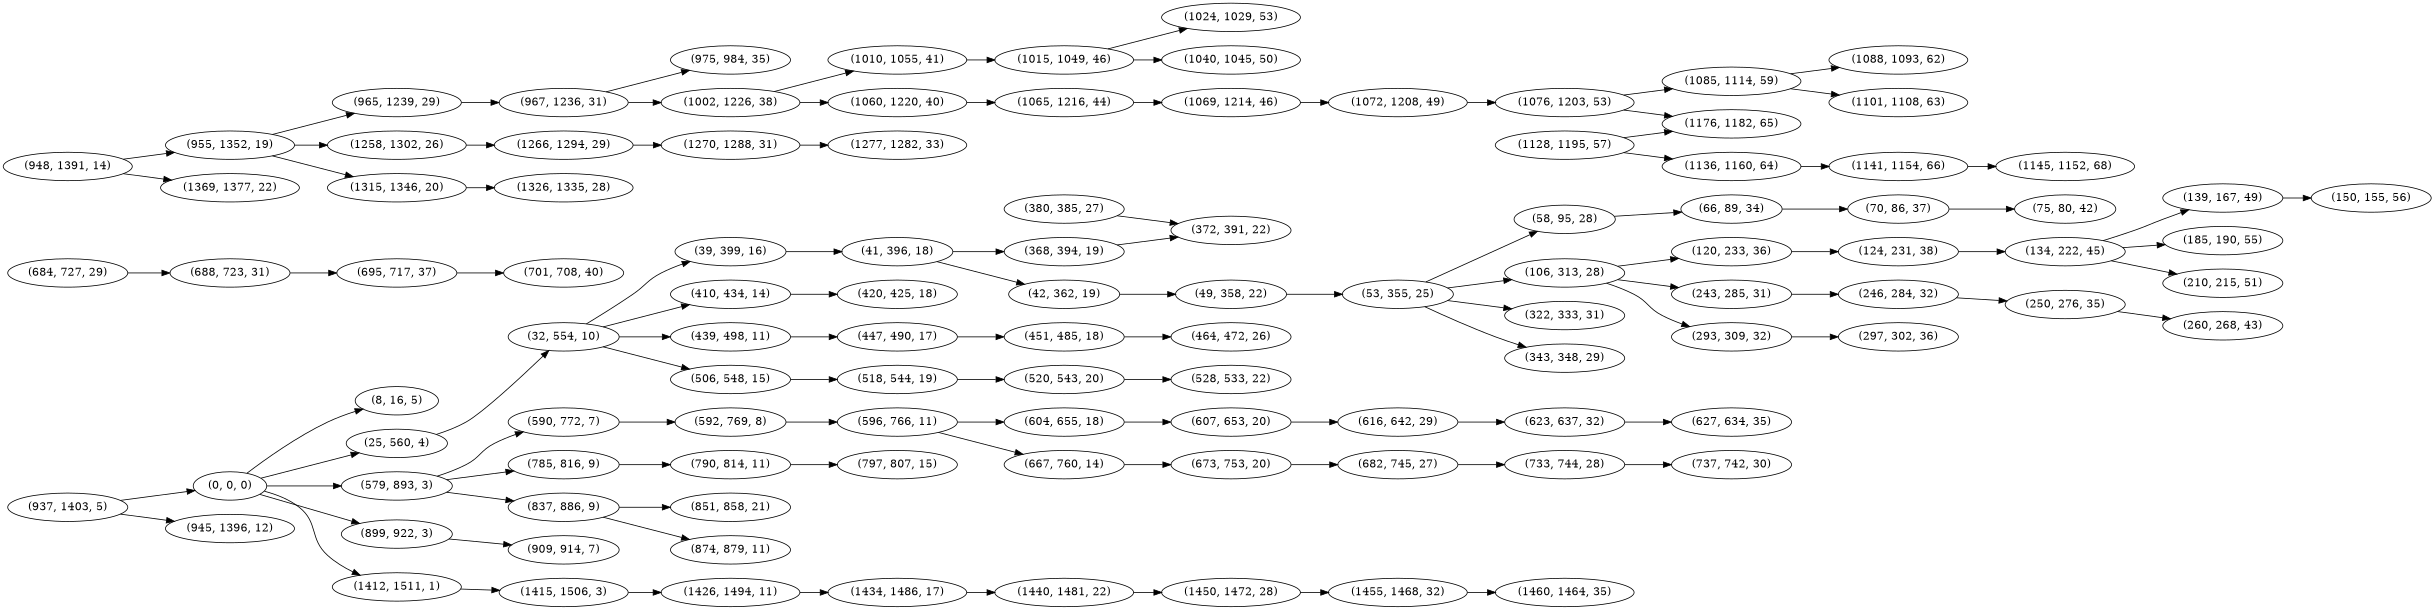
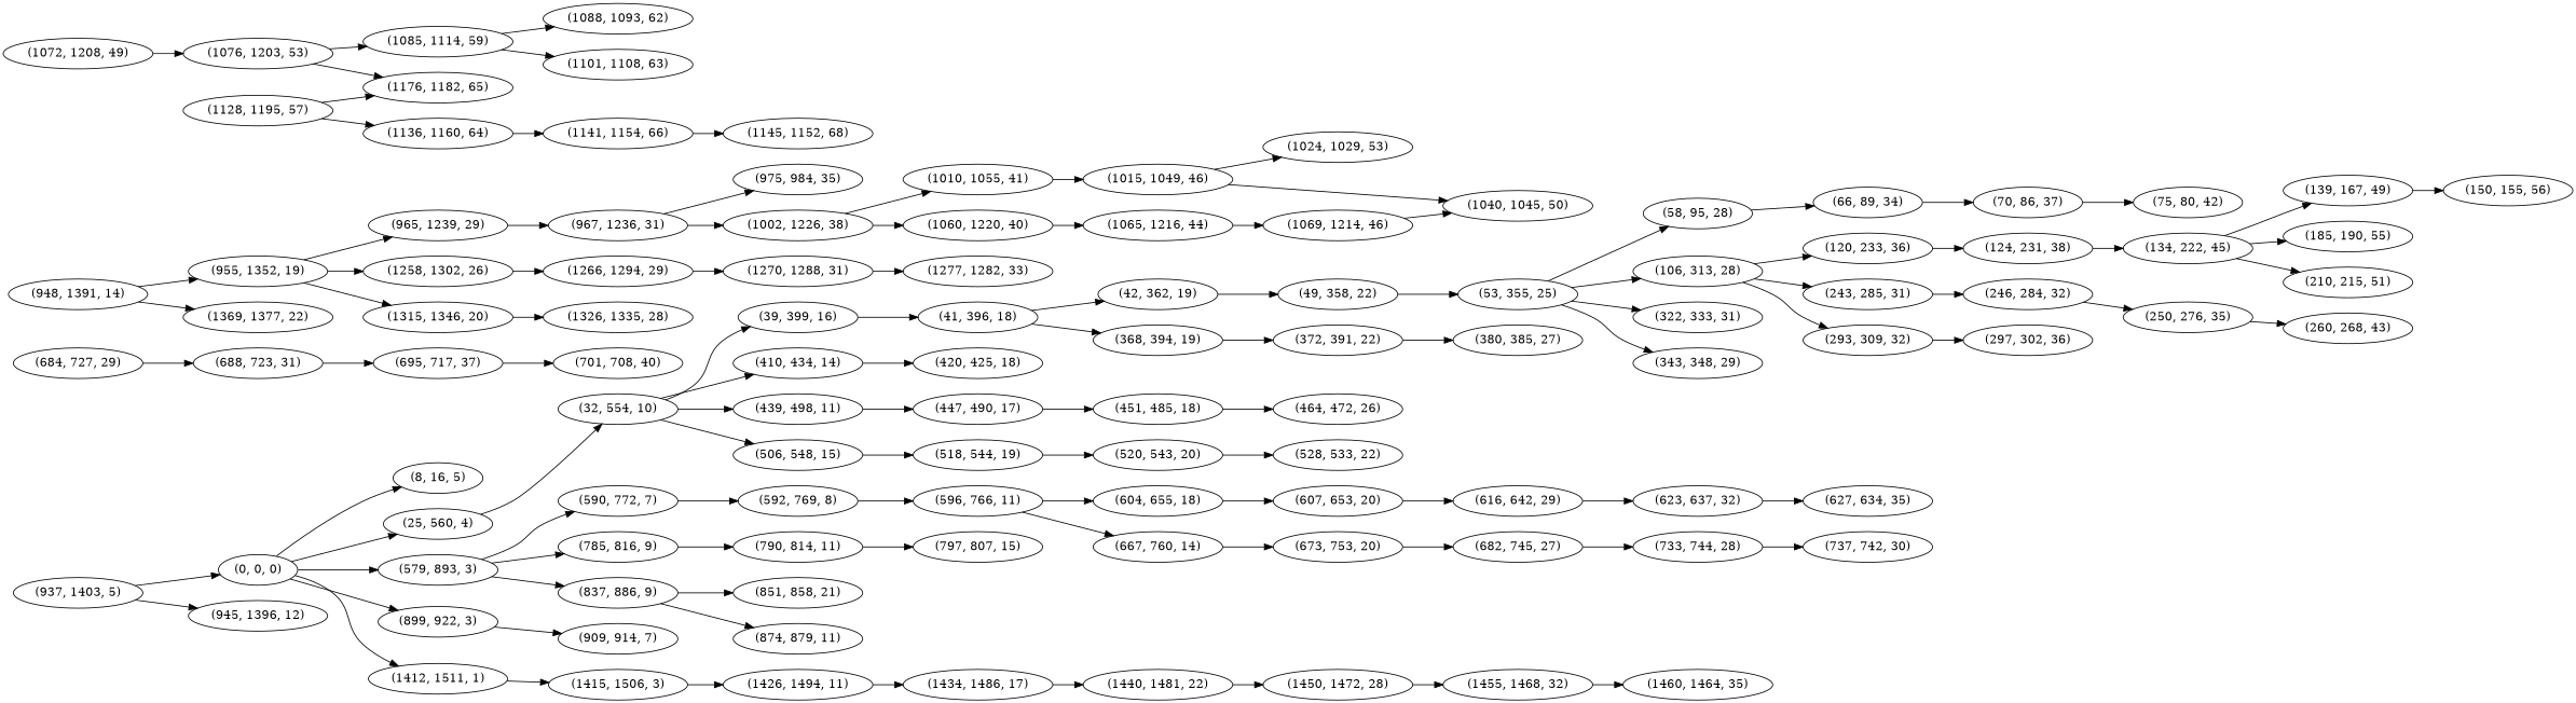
  digraph {
    rankdir=LR
    "(0, 0, 0)"
    "(8, 16, 5)"
    "(25, 560, 4)"
    "(579, 893, 3)"
    "(899, 922, 3)"
    "(1412, 1511, 1)"
    "(32, 554, 10)"
    "(590, 772, 7)"
    "(785, 816, 9)"
    "(837, 886, 9)"
    "(909, 914, 7)"
    "(937, 1403, 5)"
    "(945, 1396, 12)"
    "(1415, 1506, 3)"
    "(39, 399, 16)"
    "(410, 434, 14)"
    "(439, 498, 11)"
    "(506, 548, 15)"
    "(41, 396, 18)"
    "(420, 425, 18)"
    "(447, 490, 17)"
    "(518, 544, 19)"
    "(42, 362, 19)"
    "(368, 394, 19)"
    "(49, 358, 22)"
    "(372, 391, 22)"
    "(53, 355, 25)"
    "(58, 95, 28)"
    "(106, 313, 28)"
    "(322, 333, 31)"
    "(343, 348, 29)"
    "(66, 89, 34)"
    "(120, 233, 36)"
    "(243, 285, 31)"
    "(293, 309, 32)"
    "(70, 86, 37)"
    "(75, 80, 42)"
    "(124, 231, 38)"
    "(246, 284, 32)"
    "(297, 302, 36)"
    "(134, 222, 45)"
    "(139, 167, 49)"
    "(185, 190, 55)"
    "(210, 215, 51)"
    "(150, 155, 56)"
    "(250, 276, 35)"
    "(260, 268, 43)"
    "(380, 385, 27)"
    "(451, 485, 18)"
    "(464, 472, 26)"
    "(520, 543, 20)"
    "(528, 533, 22)"
    "(592, 769, 8)"
    "(790, 814, 11)"
    "(851, 858, 21)"
    "(874, 879, 11)"
    "(596, 766, 11)"
    "(604, 655, 18)"
    "(667, 760, 14)"
    "(607, 653, 20)"
    "(673, 753, 20)"
    "(616, 642, 29)"
    "(623, 637, 32)"
    "(627, 634, 35)"
    "(682, 745, 27)"
    "(733, 744, 28)"
    "(684, 727, 29)"
    "(688, 723, 31)"
    "(737, 742, 30)"
    "(695, 717, 37)"
    "(701, 708, 40)"
    "(797, 807, 15)"
    "(948, 1391, 14)"
    "(955, 1352, 19)"
    "(1369, 1377, 22)"
    "(965, 1239, 29)"
    "(1258, 1302, 26)"
    "(1315, 1346, 20)"
    "(967, 1236, 31)"
    "(1266, 1294, 29)"
    "(1326, 1335, 28)"
    "(975, 984, 35)"
    "(1002, 1226, 38)"
    "(1010, 1055, 41)"
    "(1060, 1220, 40)"
    "(1015, 1049, 46)"
    "(1065, 1216, 44)"
    "(1024, 1029, 53)"
    "(1040, 1045, 50)"
    "(1069, 1214, 46)"
    "(1072, 1208, 49)"
    "(1076, 1203, 53)"
    "(1085, 1114, 59)"
    "(1176, 1182, 65)"
    "(1088, 1093, 62)"
    "(1101, 1108, 63)"
    "(1128, 1195, 57)"
    "(1136, 1160, 64)"
    "(1141, 1154, 66)"
    "(1145, 1152, 68)"
    "(1270, 1288, 31)"
    "(1277, 1282, 33)"
    "(1426, 1494, 11)"
    "(1434, 1486, 17)"
    "(1440, 1481, 22)"
    "(1450, 1472, 28)"
    "(1455, 1468, 32)"
    "(1460, 1464, 35)"
    "(0, 0, 0)" -> "(8, 16, 5)"
    "(0, 0, 0)" -> "(25, 560, 4)"
    "(0, 0, 0)" -> "(579, 893, 3)"
    "(0, 0, 0)" -> "(899, 922, 3)"
    "(0, 0, 0)" -> "(1412, 1511, 1)"
    "(25, 560, 4)" -> "(32, 554, 10)"
    "(579, 893, 3)" -> "(590, 772, 7)"
    "(579, 893, 3)" -> "(785, 816, 9)"
    "(579, 893, 3)" -> "(837, 886, 9)"
    "(899, 922, 3)" -> "(909, 914, 7)"
    "(1412, 1511, 1)" -> "(1415, 1506, 3)"
    "(32, 554, 10)" -> "(39, 399, 16)"
    "(32, 554, 10)" -> "(410, 434, 14)"
    "(32, 554, 10)" -> "(439, 498, 11)"
    "(32, 554, 10)" -> "(506, 548, 15)"
    "(590, 772, 7)" -> "(592, 769, 8)"
    "(785, 816, 9)" -> "(790, 814, 11)"
    "(837, 886, 9)" -> "(851, 858, 21)"
    "(837, 886, 9)" -> "(874, 879, 11)"
    "(937, 1403, 5)" -> "(0, 0, 0)"
    "(937, 1403, 5)" -> "(945, 1396, 12)"
    "(1415, 1506, 3)" -> "(1426, 1494, 11)"
    "(39, 399, 16)" -> "(41, 396, 18)"
    "(410, 434, 14)" -> "(420, 425, 18)"
    "(439, 498, 11)" -> "(447, 490, 17)"
    "(506, 548, 15)" -> "(518, 544, 19)"
    "(41, 396, 18)" -> "(42, 362, 19)"
    "(41, 396, 18)" -> "(368, 394, 19)"
    "(447, 490, 17)" -> "(451, 485, 18)"
    "(518, 544, 19)" -> "(520, 543, 20)"
    "(42, 362, 19)" -> "(49, 358, 22)"
    "(368, 394, 19)" -> "(372, 391, 22)"
    "(49, 358, 22)" -> "(53, 355, 25)"
-   "(380, 385, 27)" -> "(372, 391, 22)"
+   "(372, 391, 22)" -> "(380, 385, 27)"
    "(53, 355, 25)" -> "(58, 95, 28)"
    "(53, 355, 25)" -> "(106, 313, 28)"
    "(53, 355, 25)" -> "(322, 333, 31)"
    "(53, 355, 25)" -> "(343, 348, 29)"
    "(58, 95, 28)" -> "(66, 89, 34)"
    "(106, 313, 28)" -> "(120, 233, 36)"
    "(106, 313, 28)" -> "(243, 285, 31)"
    "(106, 313, 28)" -> "(293, 309, 32)"
    "(66, 89, 34)" -> "(70, 86, 37)"
    "(120, 233, 36)" -> "(124, 231, 38)"
    "(243, 285, 31)" -> "(246, 284, 32)"
    "(293, 309, 32)" -> "(297, 302, 36)"
    "(70, 86, 37)" -> "(75, 80, 42)"
    "(124, 231, 38)" -> "(134, 222, 45)"
    "(246, 284, 32)" -> "(250, 276, 35)"
    "(134, 222, 45)" -> "(139, 167, 49)"
    "(134, 222, 45)" -> "(185, 190, 55)"
    "(134, 222, 45)" -> "(210, 215, 51)"
    "(139, 167, 49)" -> "(150, 155, 56)"
    "(250, 276, 35)" -> "(260, 268, 43)"
    "(451, 485, 18)" -> "(464, 472, 26)"
    "(520, 543, 20)" -> "(528, 533, 22)"
    "(592, 769, 8)" -> "(596, 766, 11)"
    "(790, 814, 11)" -> "(797, 807, 15)"
    "(596, 766, 11)" -> "(604, 655, 18)"
    "(596, 766, 11)" -> "(667, 760, 14)"
    "(604, 655, 18)" -> "(607, 653, 20)"
    "(667, 760, 14)" -> "(673, 753, 20)"
    "(607, 653, 20)" -> "(616, 642, 29)"
    "(673, 753, 20)" -> "(682, 745, 27)"
    "(616, 642, 29)" -> "(623, 637, 32)"
    "(623, 637, 32)" -> "(627, 634, 35)"
    "(682, 745, 27)" -> "(733, 744, 28)"
    "(733, 744, 28)" -> "(737, 742, 30)"
    "(684, 727, 29)" -> "(688, 723, 31)"
    "(688, 723, 31)" -> "(695, 717, 37)"
    "(695, 717, 37)" -> "(701, 708, 40)"
    "(948, 1391, 14)" -> "(955, 1352, 19)"
    "(948, 1391, 14)" -> "(1369, 1377, 22)"
    "(955, 1352, 19)" -> "(965, 1239, 29)"
    "(955, 1352, 19)" -> "(1258, 1302, 26)"
    "(955, 1352, 19)" -> "(1315, 1346, 20)"
    "(965, 1239, 29)" -> "(967, 1236, 31)"
    "(1258, 1302, 26)" -> "(1266, 1294, 29)"
    "(1315, 1346, 20)" -> "(1326, 1335, 28)"
    "(967, 1236, 31)" -> "(975, 984, 35)"
    "(967, 1236, 31)" -> "(1002, 1226, 38)"
    "(1266, 1294, 29)" -> "(1270, 1288, 31)"
    "(1002, 1226, 38)" -> "(1010, 1055, 41)"
    "(1002, 1226, 38)" -> "(1060, 1220, 40)"
    "(1010, 1055, 41)" -> "(1015, 1049, 46)"
    "(1060, 1220, 40)" -> "(1065, 1216, 44)"
    "(1015, 1049, 46)" -> "(1024, 1029, 53)"
    "(1015, 1049, 46)" -> "(1040, 1045, 50)"
    "(1065, 1216, 44)" -> "(1069, 1214, 46)"
-   "(1069, 1214, 46)" -> "(1072, 1208, 49)"
+   "(1069, 1214, 46)" -> "(1040, 1045, 50)"
    "(1072, 1208, 49)" -> "(1076, 1203, 53)"
    "(1076, 1203, 53)" -> "(1085, 1114, 59)"
    "(1076, 1203, 53)" -> "(1176, 1182, 65)"
    "(1085, 1114, 59)" -> "(1088, 1093, 62)"
    "(1085, 1114, 59)" -> "(1101, 1108, 63)"
    "(1128, 1195, 57)" -> "(1176, 1182, 65)"
    "(1128, 1195, 57)" -> "(1136, 1160, 64)"
    "(1136, 1160, 64)" -> "(1141, 1154, 66)"
    "(1141, 1154, 66)" -> "(1145, 1152, 68)"
    "(1270, 1288, 31)" -> "(1277, 1282, 33)"
    "(1426, 1494, 11)" -> "(1434, 1486, 17)"
    "(1434, 1486, 17)" -> "(1440, 1481, 22)"
    "(1440, 1481, 22)" -> "(1450, 1472, 28)"
    "(1450, 1472, 28)" -> "(1455, 1468, 32)"
    "(1455, 1468, 32)" -> "(1460, 1464, 35)"
  }
